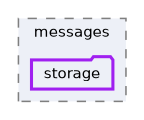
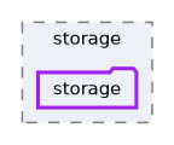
  digraph {
    compound=true
    n1 [color=purple fillcolor="#edf0f7" fontname=Helvetica fontsize=10 height=0.2 label=storage shape=folder style="filled,bold" width=0.4]
    subgraph cluster_1 {
      bgcolor="#edf0f7"
      fontname=Helvetica
      fontsize=10
-     label=messages
+     label=storage
      pencolor=grey50
      style="filled,dashed"
      n1
    }
  }
